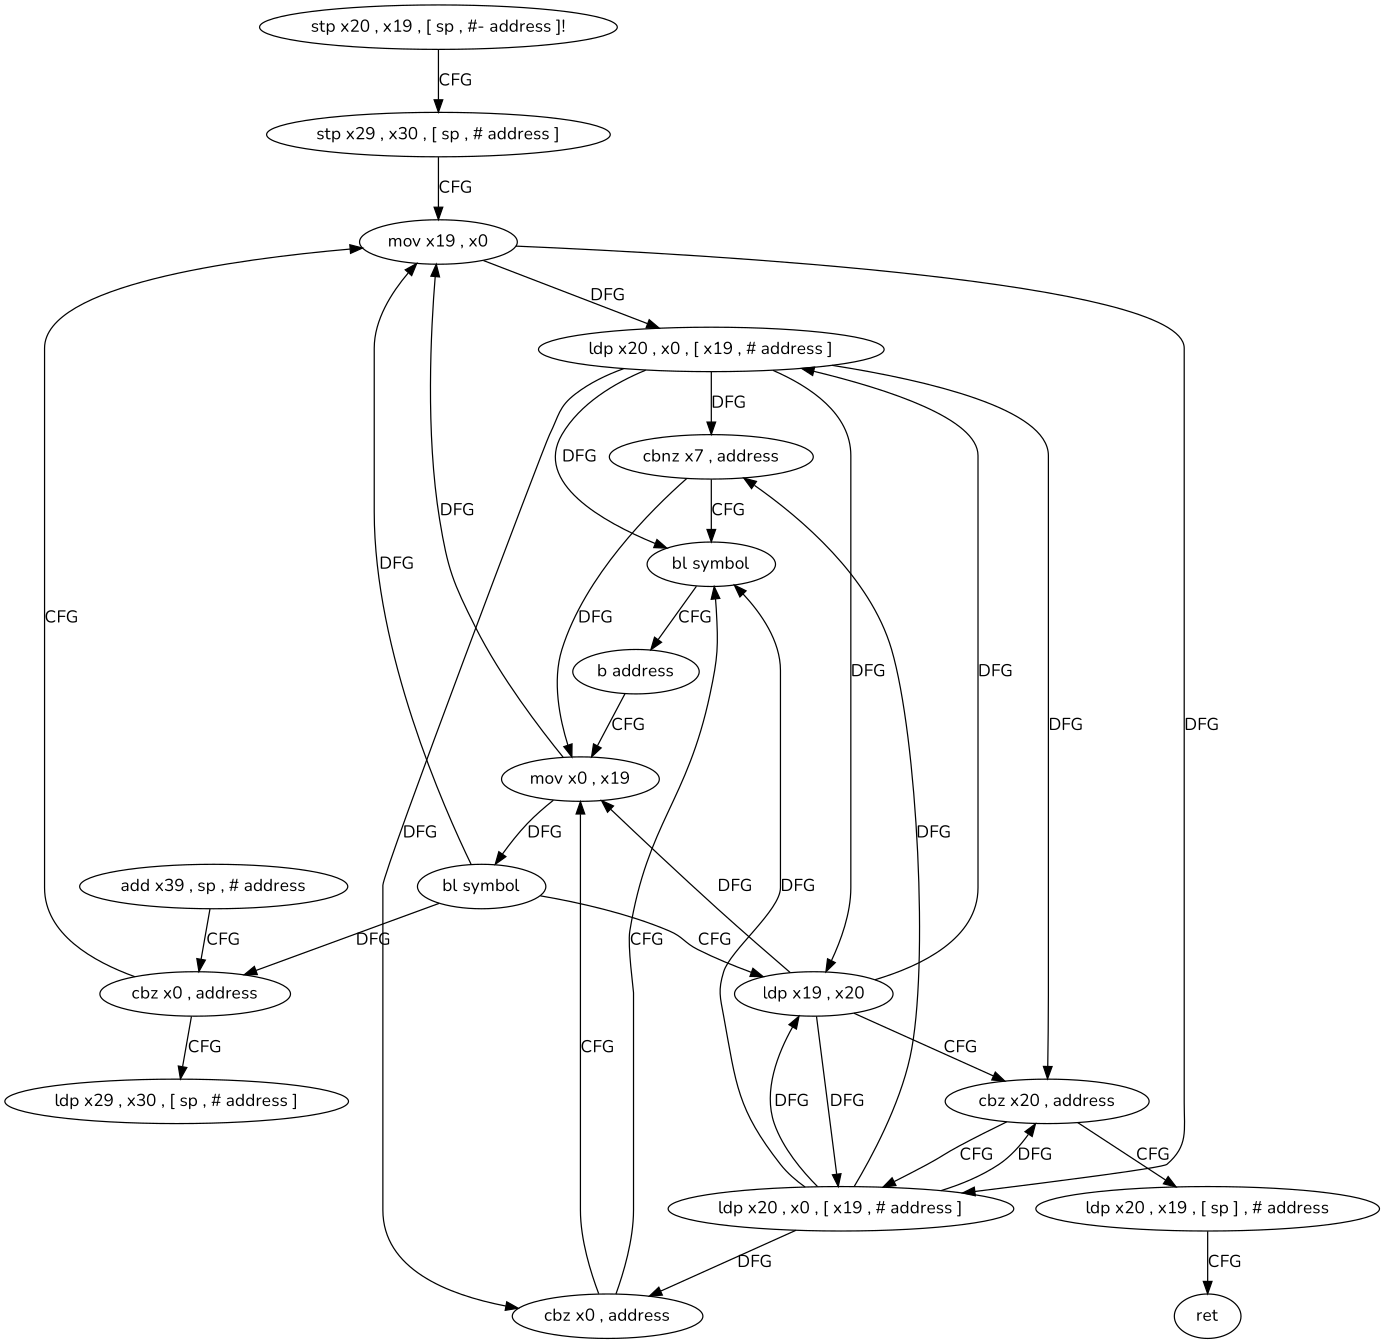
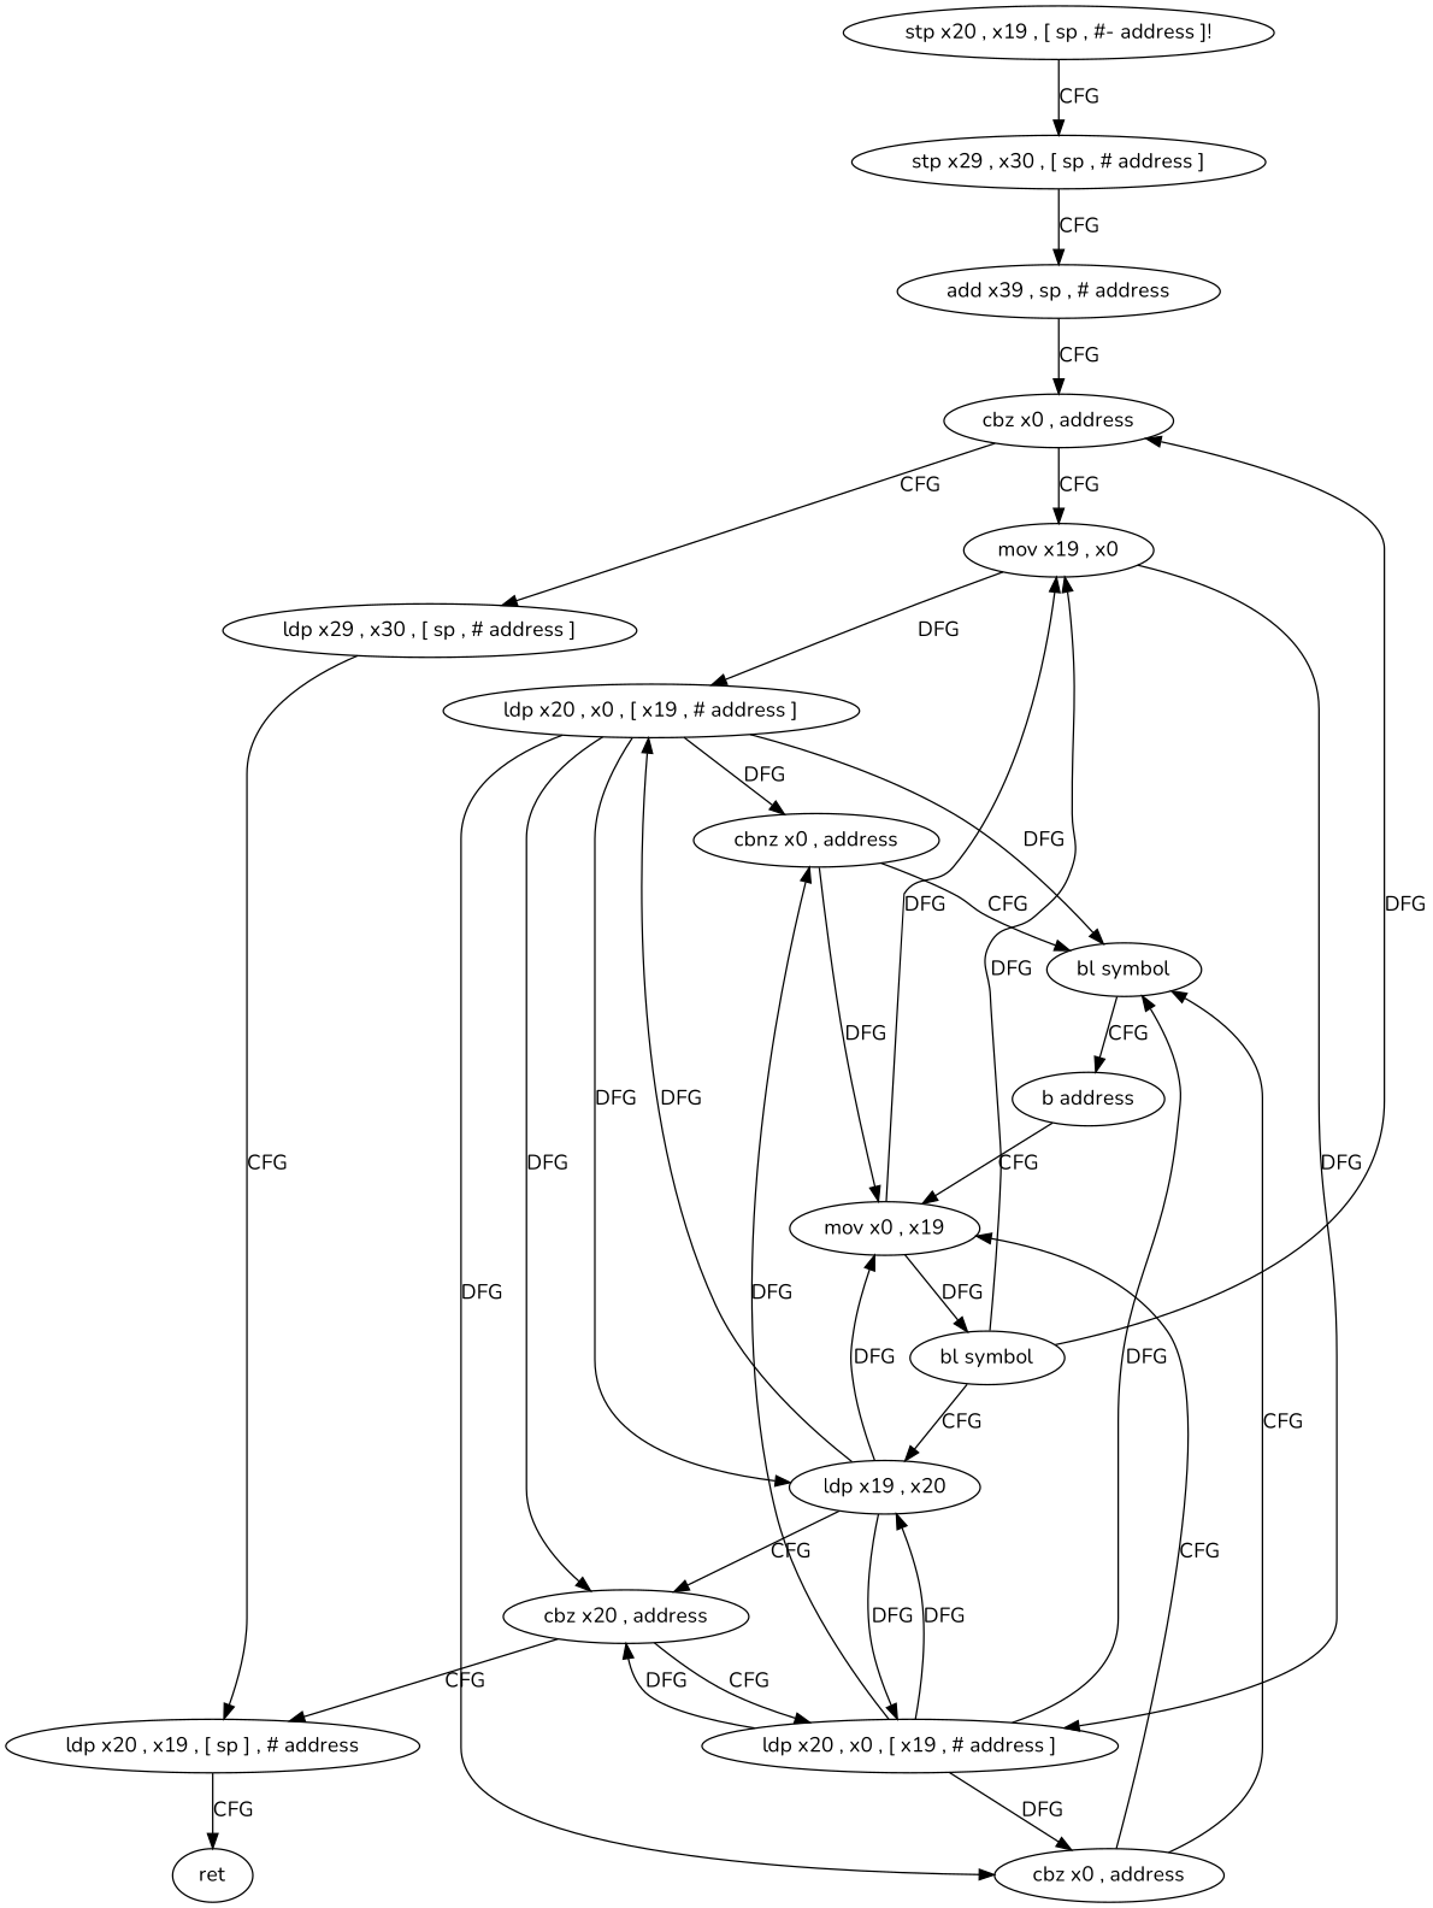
  digraph {
    fontname=Nunito
    node [fontname=Nunito]
    edge [fontname=Nunito]
    n1 [label="stp x20 , x19 , [ sp , #- address ]!"]
    n2 [label="stp x29 , x30 , [ sp , # address ]"]
    n3 [label="add x39 , sp , # address"]
    n4 [label="cbz x0 , address"]
    n5 [label="ldp x29 , x30 , [ sp , # address ]"]
    n6 [label="mov x19 , x0"]
    n7 [label="ldp x20 , x19 , [ sp ] , # address"]
    n8 [label="ldp x20 , x0 , [ x19 , # address ]"]
    n9 [label="ldp x20 , x0 , [ x19 , # address ]"]
    n10 [label=ret]
-   n11 [label="cbnz x7 , address"]
+   n11 [label="cbnz x0 , address"]
    n12 [label="bl symbol"]
    n13 [label="ldp x19 , x20"]
    n14 [label="cbz x20 , address"]
    n15 [label="cbz x0 , address"]
    n16 [label="mov x0 , x19"]
    n17 [label="bl symbol"]
    n18 [label="b address"]
    n1 -> n2 [label=CFG]
-   n2 -> n6 [label=CFG]
+   n2 -> n3 [label=CFG]
    n3 -> n4 [label=CFG]
    n4 -> n5 [label=CFG]
    n4 -> n6 [label=CFG]
+   n5 -> n7 [label=CFG]
    n6 -> n8 [label=DFG]
    n6 -> n9 [label=DFG]
    n7 -> n10 [label=CFG]
    n8 -> n11 [label=DFG]
    n8 -> n12 [label=DFG]
    n8 -> n13 [label=DFG]
    n8 -> n14 [label=DFG]
    n8 -> n15 [label=DFG]
    n9 -> n11 [label=DFG]
    n9 -> n12 [label=DFG]
    n9 -> n13 [label=DFG]
    n9 -> n14 [label=DFG]
    n9 -> n15 [label=DFG]
    n11 -> n12 [label=CFG]
    n11 -> n16 [label=DFG]
    n12 -> n18 [label=CFG]
    n13 -> n8 [label=DFG]
    n13 -> n9 [label=DFG]
    n13 -> n14 [label=CFG]
    n13 -> n16 [label=DFG]
    n14 -> n7 [label=CFG]
    n14 -> n9 [label=CFG]
    n15 -> n12 [label=CFG]
    n15 -> n16 [label=CFG]
    n16 -> n6 [label=DFG]
    n16 -> n17 [label=DFG]
    n17 -> n4 [label=DFG]
    n17 -> n6 [label=DFG]
    n17 -> n13 [label=CFG]
    n18 -> n16 [label=CFG]
  }
